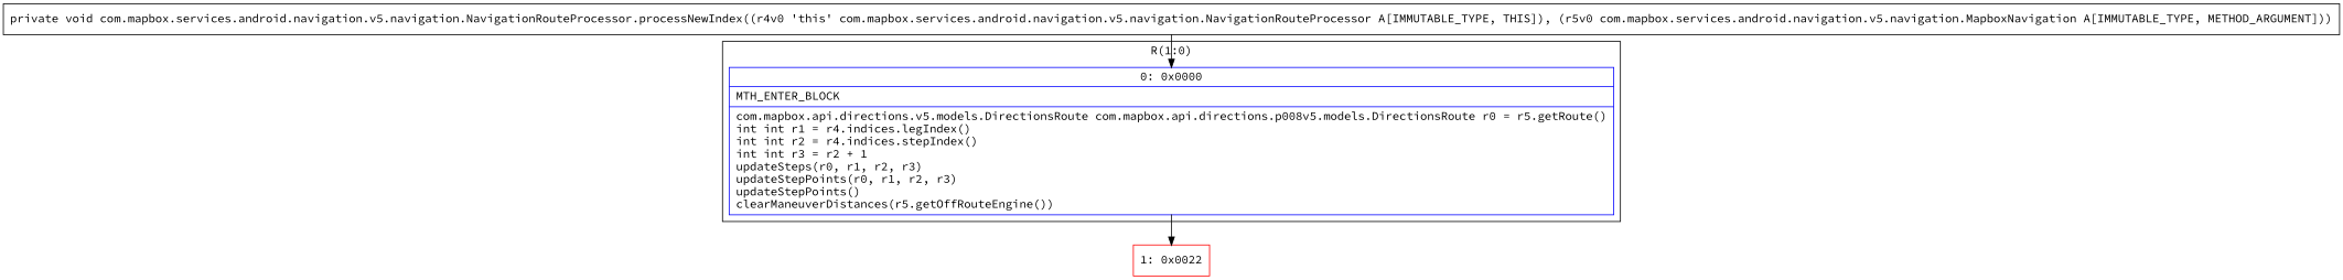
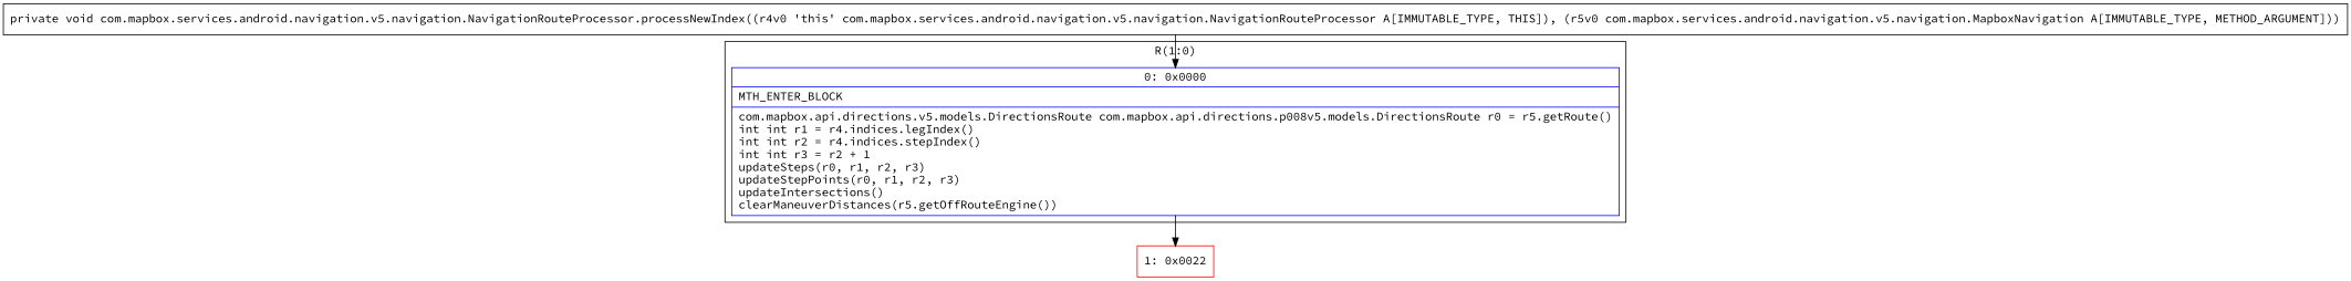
  digraph {
    fontname="Source Code Pro"
    node [shape=record fontname="Source Code Pro"]
    edge [fontname="Source Code Pro"]
-   n1 [color=blue label="{0\:\ 0x0000|MTH_ENTER_BLOCK\l|com.mapbox.api.directions.v5.models.DirectionsRoute com.mapbox.api.directions.p008v5.models.DirectionsRoute r0 = r5.getRoute()\lint int r1 = r4.indices.legIndex()\lint int r2 = r4.indices.stepIndex()\lint int r3 = r2 + 1\lupdateSteps(r0, r1, r2, r3)\lupdateStepPoints(r0, r1, r2, r3)\lupdateStepPoints()\lclearManeuverDistances(r5.getOffRouteEngine())\l}"]
+   n1 [color=blue label="{0\:\ 0x0000|MTH_ENTER_BLOCK\l|com.mapbox.api.directions.v5.models.DirectionsRoute com.mapbox.api.directions.p008v5.models.DirectionsRoute r0 = r5.getRoute()\lint int r1 = r4.indices.legIndex()\lint int r2 = r4.indices.stepIndex()\lint int r3 = r2 + 1\lupdateSteps(r0, r1, r2, r3)\lupdateStepPoints(r0, r1, r2, r3)\lupdateIntersections()\lclearManeuverDistances(r5.getOffRouteEngine())\l}"]
    n2 [color=red label="{1\:\ 0x0022}"]
    n3 [label="{private void com.mapbox.services.android.navigation.v5.navigation.NavigationRouteProcessor.processNewIndex((r4v0 'this' com.mapbox.services.android.navigation.v5.navigation.NavigationRouteProcessor A[IMMUTABLE_TYPE, THIS]), (r5v0 com.mapbox.services.android.navigation.v5.navigation.MapboxNavigation A[IMMUTABLE_TYPE, METHOD_ARGUMENT])) }"]
    subgraph cluster_1 {
      label="R(1:0)"
      n1
    }
    n1 -> n2
    n3 -> n1
  }
